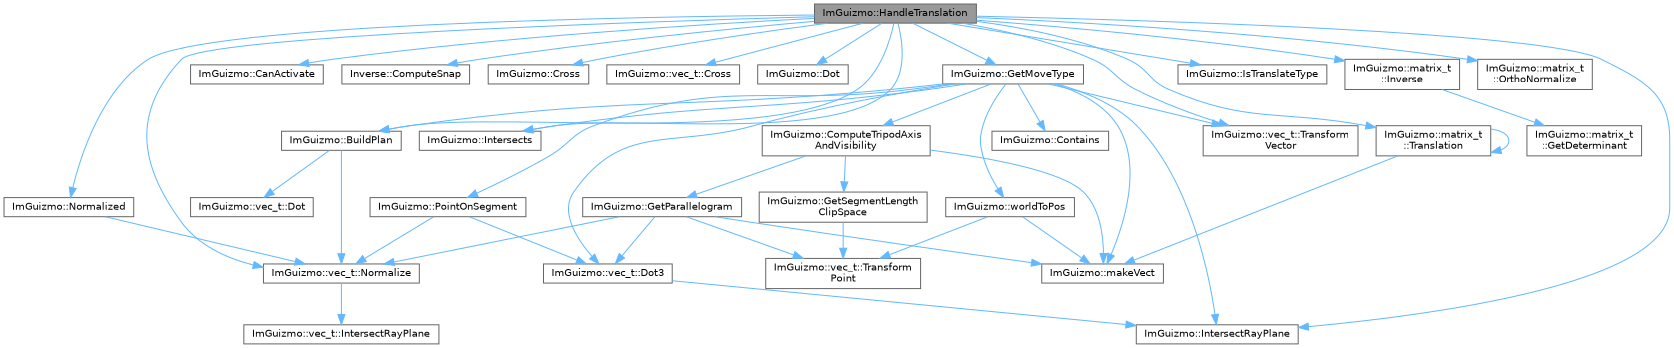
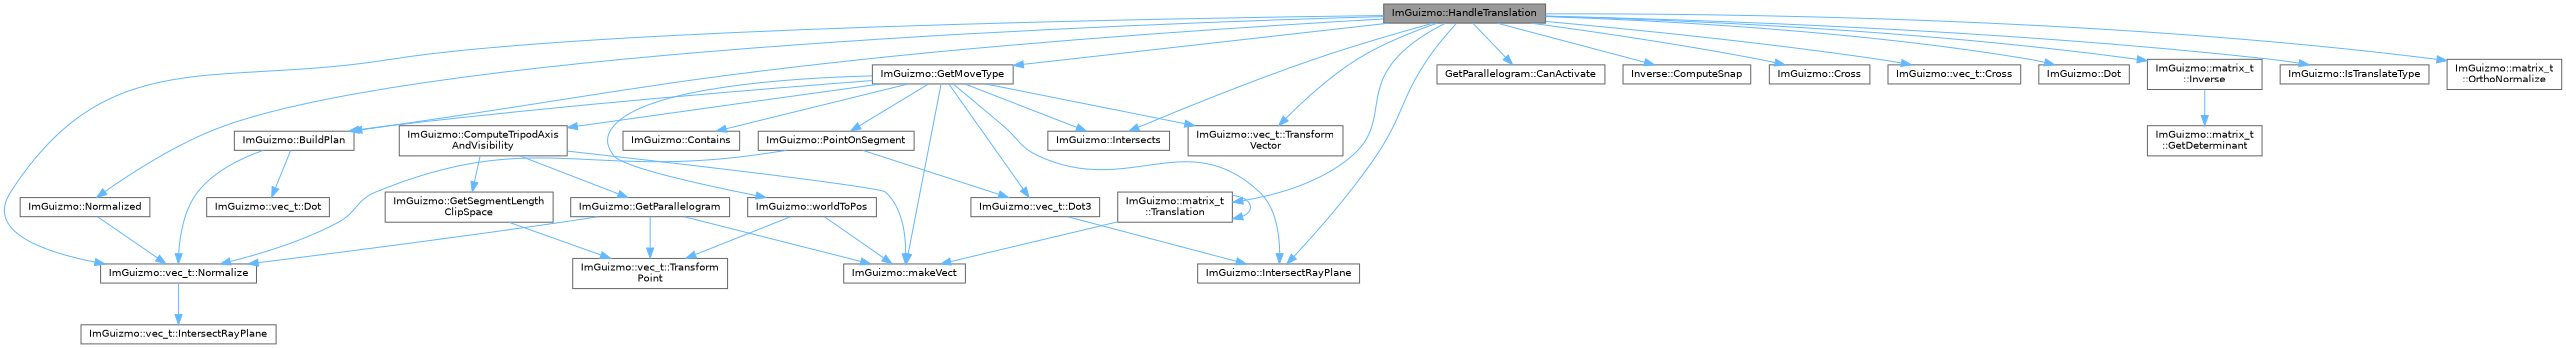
  digraph {
    rankdir=TB
    node [color=grey40 fillcolor=white fontname=Helvetica fontsize=10 shape=box style=filled]
    edge [color=steelblue1 fontname=Helvetica fontsize=10 labelfontname=Helvetica labelfontsize=10 style=solid]
    n1 [color=gray40 fillcolor=grey60 fontcolor=black height=0.2 label="ImGuizmo::HandleTranslation" width=0.4]
    n2 [height=0.2 label="ImGuizmo::BuildPlan" width=0.4]
    n3 [height=0.2 label="ImGuizmo::vec_t::Normalize" width=0.4]
-   n4 [height=0.2 label="ImGuizmo::CanActivate" width=0.4]
+   n4 [height=0.2 label="GetParallelogram::CanActivate" width=0.4]
    n5 [height=0.2 label="Inverse::ComputeSnap" width=0.4]
    n6 [height=0.2 label="ImGuizmo::Cross" width=0.4]
    n7 [height=0.2 label="ImGuizmo::vec_t::Cross" width=0.4]
    n8 [height=0.2 label="ImGuizmo::Dot" width=0.4]
    n9 [height=0.2 label="ImGuizmo::GetMoveType" width=0.4]
    n10 [height=0.2 label="ImGuizmo::IntersectRayPlane" width=0.4]
    n11 [height=0.2 label="ImGuizmo::Intersects" width=0.4]
    n12 [height=0.2 label="ImGuizmo::vec_t::Transform\lVector" width=0.4]
    n13 [height=0.2 label="ImGuizmo::matrix_t\l::Inverse" width=0.4]
    n14 [height=0.2 label="ImGuizmo::IsTranslateType" width=0.4]
    n15 [height=0.2 label="ImGuizmo::Normalized" width=0.4]
    n16 [height=0.2 label="ImGuizmo::matrix_t\l::OrthoNormalize" width=0.4]
    n17 [height=0.2 label="ImGuizmo::matrix_t\l::Translation" width=0.4]
    n18 [height=0.2 label="ImGuizmo::vec_t::Dot" width=0.4]
    n19 [height=0.2 label="ImGuizmo::vec_t::IntersectRayPlane" width=0.4]
    n20 [height=0.2 label="ImGuizmo::ComputeTripodAxis\lAndVisibility" width=0.4]
    n21 [height=0.2 label="ImGuizmo::vec_t::Dot3" width=0.4]
    n22 [height=0.2 label="ImGuizmo::makeVect" width=0.4]
    n23 [height=0.2 label="ImGuizmo::Contains" width=0.4]
    n24 [height=0.2 label="ImGuizmo::PointOnSegment" width=0.4]
    n25 [height=0.2 label="ImGuizmo::worldToPos" width=0.4]
    n26 [height=0.2 label="ImGuizmo::matrix_t\l::GetDeterminant" width=0.4]
    n27 [height=0.2 label="ImGuizmo::GetParallelogram" width=0.4]
    n28 [height=0.2 label="ImGuizmo::GetSegmentLength\lClipSpace" width=0.4]
    n29 [height=0.2 label="ImGuizmo::vec_t::Transform\lPoint" width=0.4]
    n1 -> n2
    n1 -> n3
    n1 -> n4
    n1 -> n5
    n1 -> n6
    n1 -> n7
    n1 -> n8
    n1 -> n9
    n1 -> n10
    n1 -> n11
    n1 -> n12
    n1 -> n13
    n1 -> n14
    n1 -> n15
    n1 -> n16
    n1 -> n17
    n2 -> n3
    n2 -> n18
    n3 -> n19
    n9 -> n2
    n9 -> n10
    n9 -> n11
    n9 -> n12
    n9 -> n20
    n9 -> n21
    n9 -> n22
    n9 -> n23
    n9 -> n24
    n9 -> n25
    n13 -> n26
    n15 -> n3
    n17 -> n17
    n17 -> n22
    n20 -> n22
    n20 -> n27
    n20 -> n28
    n21 -> n10
    n24 -> n3
    n24 -> n21
    n25 -> n22
    n25 -> n29
    n27 -> n3
-   n27 -> n21
    n27 -> n22
    n27 -> n29
    n28 -> n29
  }
